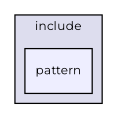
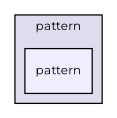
  digraph {
    compound=true
    fontname=Montserrat
    n1 [fillcolor="#eeeeff" fontname=Montserrat fontsize=10 label=pattern pencolor=black shape=box style=filled]
    subgraph cluster_1 {
      bgcolor="#ddddee"
      fontsize=10
-     label=include
+     label=pattern
      pencolor=black
      n1
    }
  }
